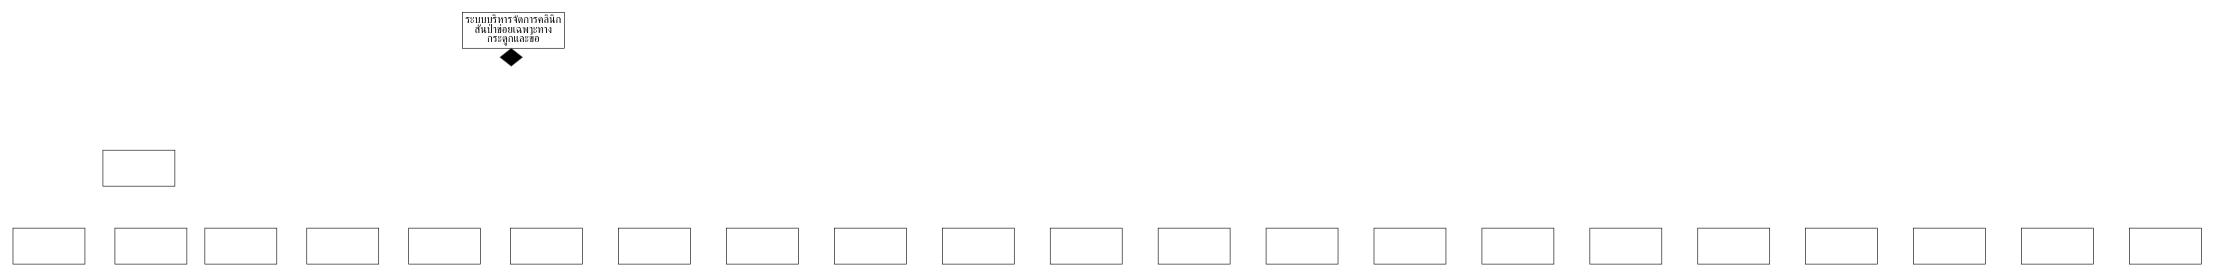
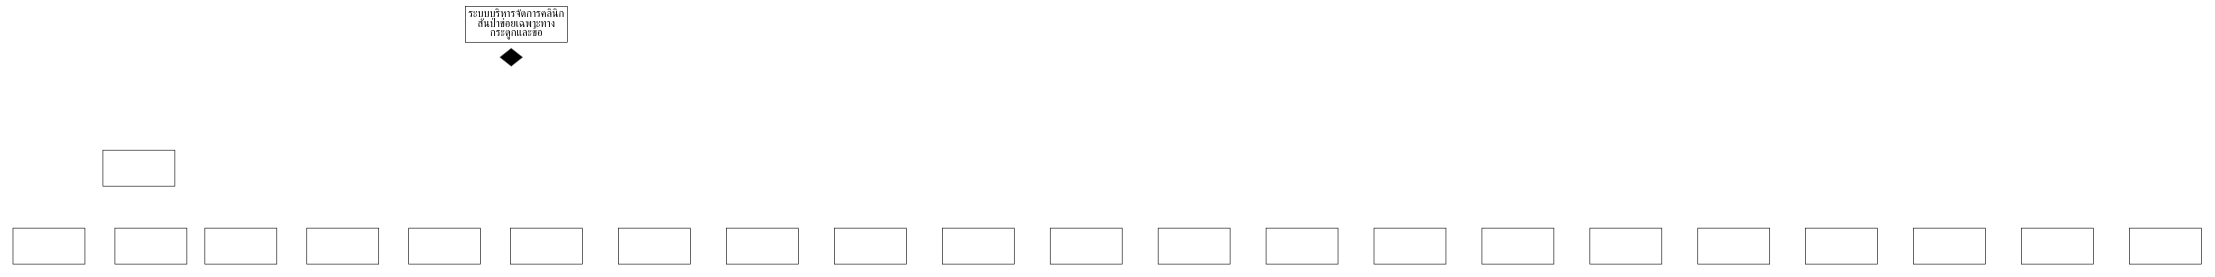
  <mxCell id="0" />
  <mxCell id="1" parent="0" />
- <mxCell id="2" value="&lt;span lang=&quot;TH&quot; style=&quot;line-height: 107% ; font-family: &amp;#34;th niramit as&amp;#34;&quot;&gt;&lt;font style=&quot;font-size: 18px&quot;&gt;ระบบบริหารจัดการคลินิกสันป่าข่อยเฉพาะทางกระดูกและข้อ&lt;/font&gt;&lt;/span&gt;" style="rounded=0;whiteSpace=wrap;html=1;" vertex="1" parent="1"><mxGeometry x="769.5" y="20" width="170" height="60" as="geometry" /></mxCell>
+ <mxCell id="2" value="&lt;span lang=&quot;TH&quot; style=&quot;line-height: 107% ; font-family: &amp;#34;th niramit as&amp;#34;&quot;&gt;&lt;font style=&quot;font-size: 18px&quot;&gt;ระบบบริหารจัดการคลินิกสันป่าข่อยเฉพาะทางกระดูกและข้อ&lt;/font&gt;&lt;/span&gt;" style="rounded=0;whiteSpace=wrap;html=1;" vertex="1" parent="1"><mxGeometry x="774.5" y="10" width="170" height="60" as="geometry" /></mxCell>
  <mxCell id="3" value="" style="rhombus;whiteSpace=wrap;html=1;strokeColor=#666666;fillColor=#000000;fontColor=#333333;" vertex="1" parent="1"><mxGeometry x="832" y="80" width="38" height="30" as="geometry" /></mxCell>
  <mxCell id="4" value="" style="rounded=0;whiteSpace=wrap;html=1;" vertex="1" parent="1"><mxGeometry x="170" y="250" width="120" height="60" as="geometry" /></mxCell>
  <mxCell id="5" value="" style="rounded=0;whiteSpace=wrap;html=1;" vertex="1" parent="1"><mxGeometry x="20" y="380" width="120" height="60" as="geometry" /></mxCell>
  <mxCell id="6" value="" style="rounded=0;whiteSpace=wrap;html=1;" vertex="1" parent="1"><mxGeometry x="190" y="380" width="120" height="60" as="geometry" /></mxCell>
  <mxCell id="7" value="" style="rounded=0;whiteSpace=wrap;html=1;" vertex="1" parent="1"><mxGeometry x="340" y="380" width="120" height="60" as="geometry" /></mxCell>
  <mxCell id="8" value="" style="rounded=0;whiteSpace=wrap;html=1;" vertex="1" parent="1"><mxGeometry x="510" y="380" width="120" height="60" as="geometry" /></mxCell>
  <mxCell id="9" value="" style="rounded=0;whiteSpace=wrap;html=1;" vertex="1" parent="1"><mxGeometry x="680" y="380" width="120" height="60" as="geometry" /></mxCell>
  <mxCell id="10" value="" style="rounded=0;whiteSpace=wrap;html=1;" vertex="1" parent="1"><mxGeometry x="850" y="380" width="120" height="60" as="geometry" /></mxCell>
  <mxCell id="11" value="" style="rounded=0;whiteSpace=wrap;html=1;" vertex="1" parent="1"><mxGeometry x="1030" y="380" width="120" height="60" as="geometry" /></mxCell>
  <mxCell id="12" value="" style="rounded=0;whiteSpace=wrap;html=1;" vertex="1" parent="1"><mxGeometry x="1210" y="380" width="120" height="60" as="geometry" /></mxCell>
  <mxCell id="13" value="" style="rounded=0;whiteSpace=wrap;html=1;" vertex="1" parent="1"><mxGeometry x="1390" y="380" width="120" height="60" as="geometry" /></mxCell>
  <mxCell id="14" value="" style="rounded=0;whiteSpace=wrap;html=1;" vertex="1" parent="1"><mxGeometry x="1570" y="380" width="120" height="60" as="geometry" /></mxCell>
  <mxCell id="15" value="" style="rounded=0;whiteSpace=wrap;html=1;" vertex="1" parent="1"><mxGeometry x="1750" y="380" width="120" height="60" as="geometry" /></mxCell>
  <mxCell id="16" value="" style="rounded=0;whiteSpace=wrap;html=1;" vertex="1" parent="1"><mxGeometry x="1930" y="380" width="120" height="60" as="geometry" /></mxCell>
  <mxCell id="17" value="" style="rounded=0;whiteSpace=wrap;html=1;" vertex="1" parent="1"><mxGeometry x="2110" y="380" width="120" height="60" as="geometry" /></mxCell>
  <mxCell id="18" value="" style="rounded=0;whiteSpace=wrap;html=1;" vertex="1" parent="1"><mxGeometry x="2290" y="380" width="120" height="60" as="geometry" /></mxCell>
  <mxCell id="19" value="" style="rounded=0;whiteSpace=wrap;html=1;" vertex="1" parent="1"><mxGeometry x="2470" y="380" width="120" height="60" as="geometry" /></mxCell>
  <mxCell id="20" value="" style="rounded=0;whiteSpace=wrap;html=1;" vertex="1" parent="1"><mxGeometry x="2650" y="380" width="120" height="60" as="geometry" /></mxCell>
  <mxCell id="21" value="" style="rounded=0;whiteSpace=wrap;html=1;" vertex="1" parent="1"><mxGeometry x="2830" y="380" width="120" height="60" as="geometry" /></mxCell>
  <mxCell id="22" value="" style="rounded=0;whiteSpace=wrap;html=1;" vertex="1" parent="1"><mxGeometry x="3010" y="380" width="120" height="60" as="geometry" /></mxCell>
  <mxCell id="23" value="" style="rounded=0;whiteSpace=wrap;html=1;" vertex="1" parent="1"><mxGeometry x="3190" y="380" width="120" height="60" as="geometry" /></mxCell>
  <mxCell id="24" value="" style="rounded=0;whiteSpace=wrap;html=1;" vertex="1" parent="1"><mxGeometry x="3370" y="380" width="120" height="60" as="geometry" /></mxCell>
  <mxCell id="25" value="" style="rounded=0;whiteSpace=wrap;html=1;" vertex="1" parent="1"><mxGeometry x="3550" y="380" width="120" height="60" as="geometry" /></mxCell>
